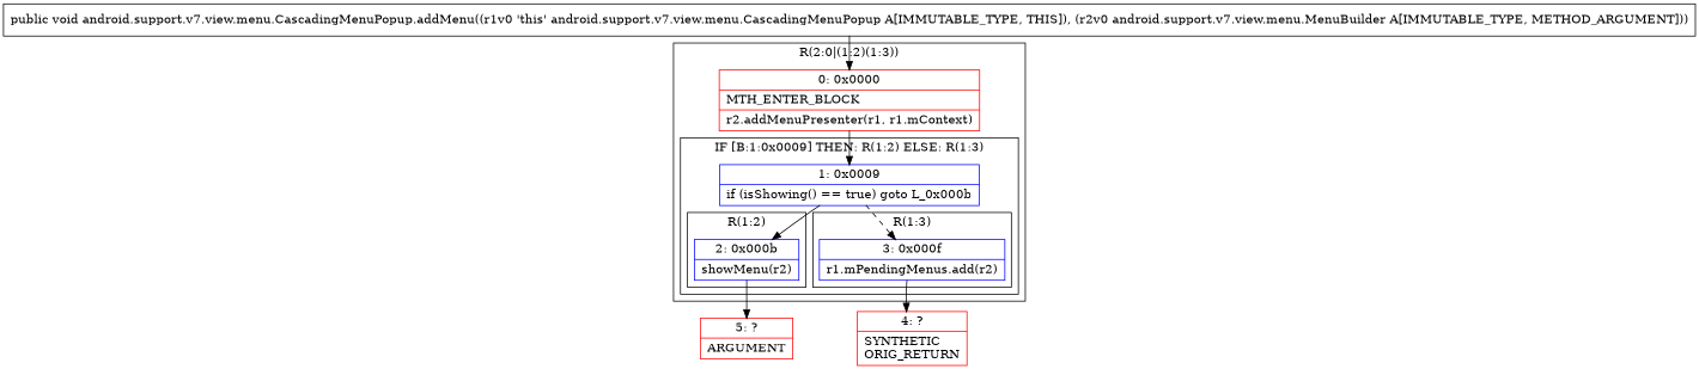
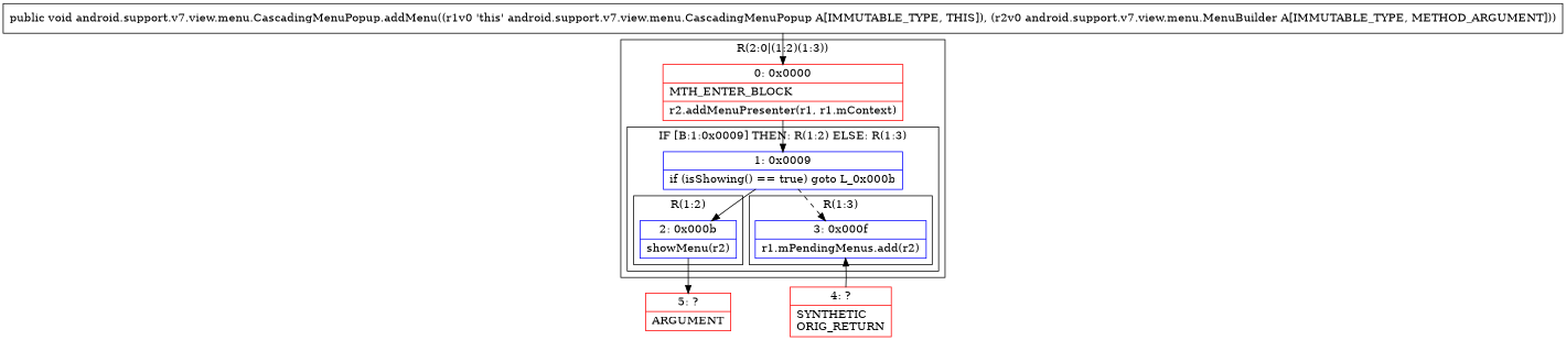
  digraph {
    node [color=blue shape=record]
    n1 [label="{2\:\ 0x000b|showMenu(r2)\l}"]
    n2 [label="{3\:\ 0x000f|r1.mPendingMenus.add(r2)\l}"]
    n3 [label="{1\:\ 0x0009|if (isShowing() == true) goto L_0x000b\l}"]
    n4 [color=red label="{0\:\ 0x0000|MTH_ENTER_BLOCK\l|r2.addMenuPresenter(r1, r1.mContext)\l}"]
    n5 [color=red label="{5\:\ ?|ARGUMENT\l}"]
    n6 [color=red label="{4\:\ ?|SYNTHETIC\lORIG_RETURN\l}"]
    n7 [label="{public void android.support.v7.view.menu.CascadingMenuPopup.addMenu((r1v0 'this' android.support.v7.view.menu.CascadingMenuPopup A[IMMUTABLE_TYPE, THIS]), (r2v0 android.support.v7.view.menu.MenuBuilder A[IMMUTABLE_TYPE, METHOD_ARGUMENT])) }" color=""]
    subgraph cluster_1 {
      label="R(2:0|(1:2)(1:3))"
      n4
      subgraph cluster_2 {
        label="IF [B:1:0x0009] THEN: R(1:2) ELSE: R(1:3)"
        n3
        subgraph cluster_3 {
          label="R(1:2)"
          n1
        }
        subgraph cluster_4 {
          label="R(1:3)"
          n2
        }
      }
    }
    n1 -> n5
-   n2 -> n6
+   n6 -> n2
    n3 -> n1
    n3 -> n2 [style=dashed]
    n4 -> n3
    n7 -> n4
  }
